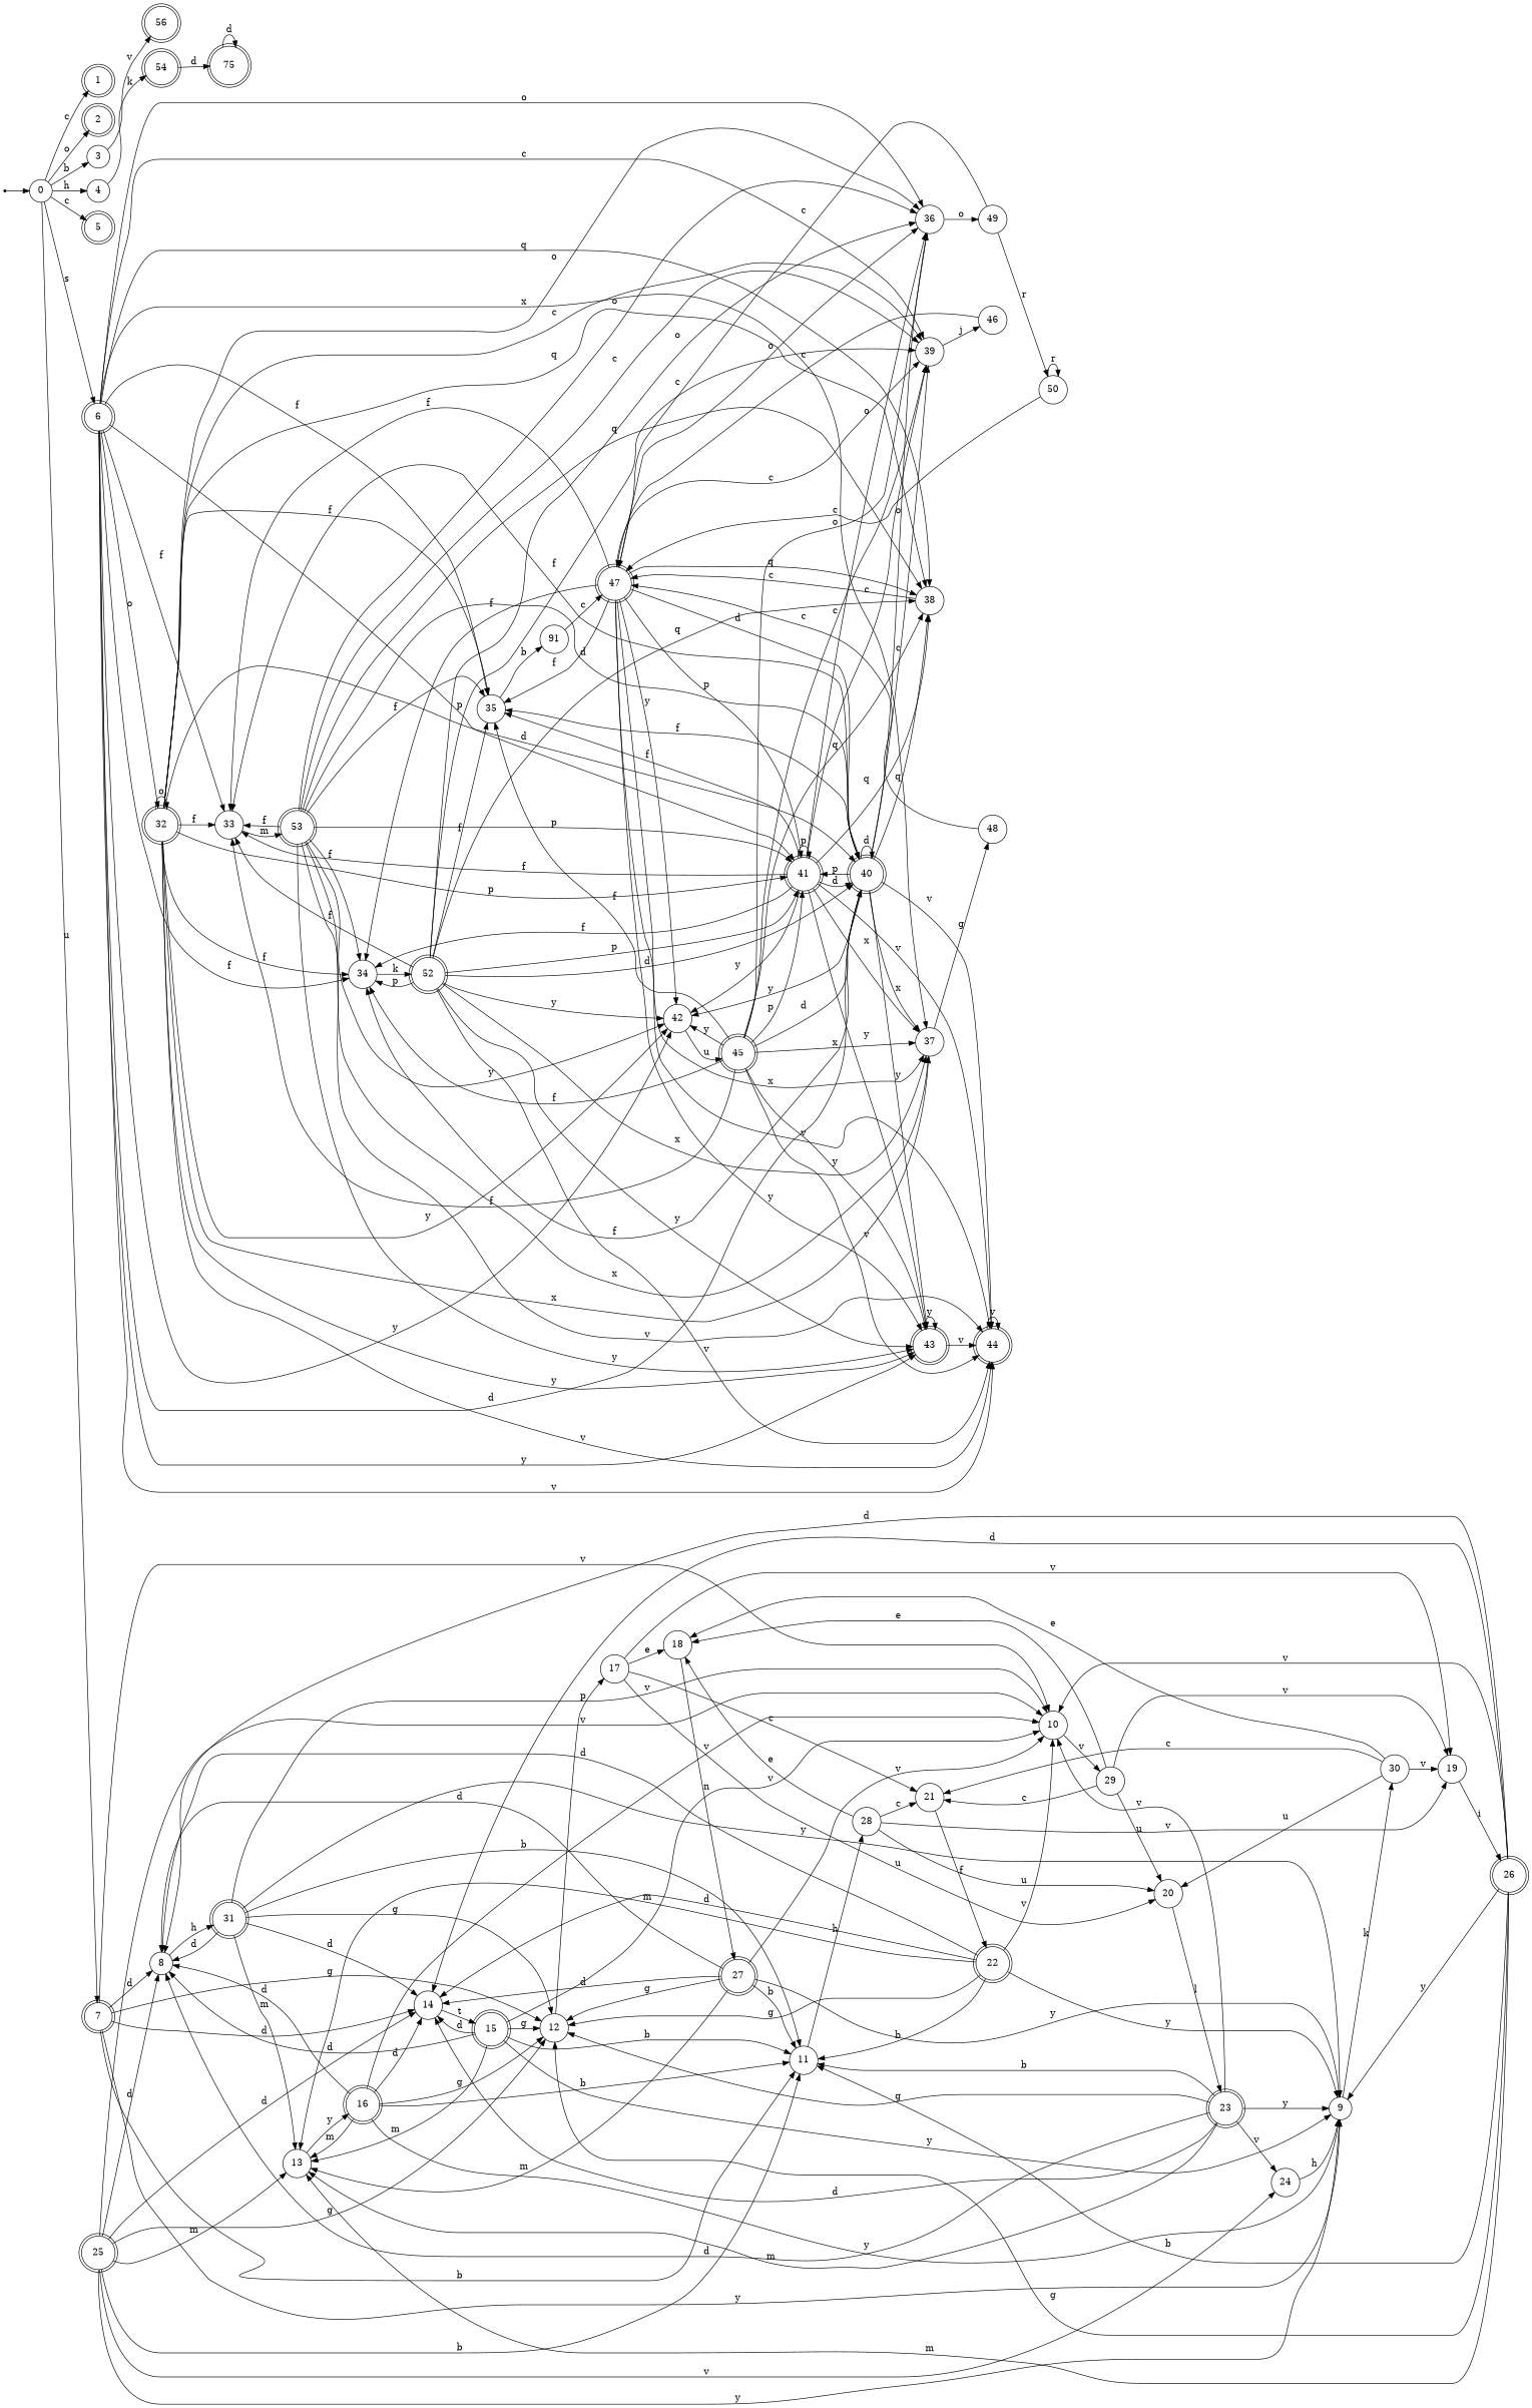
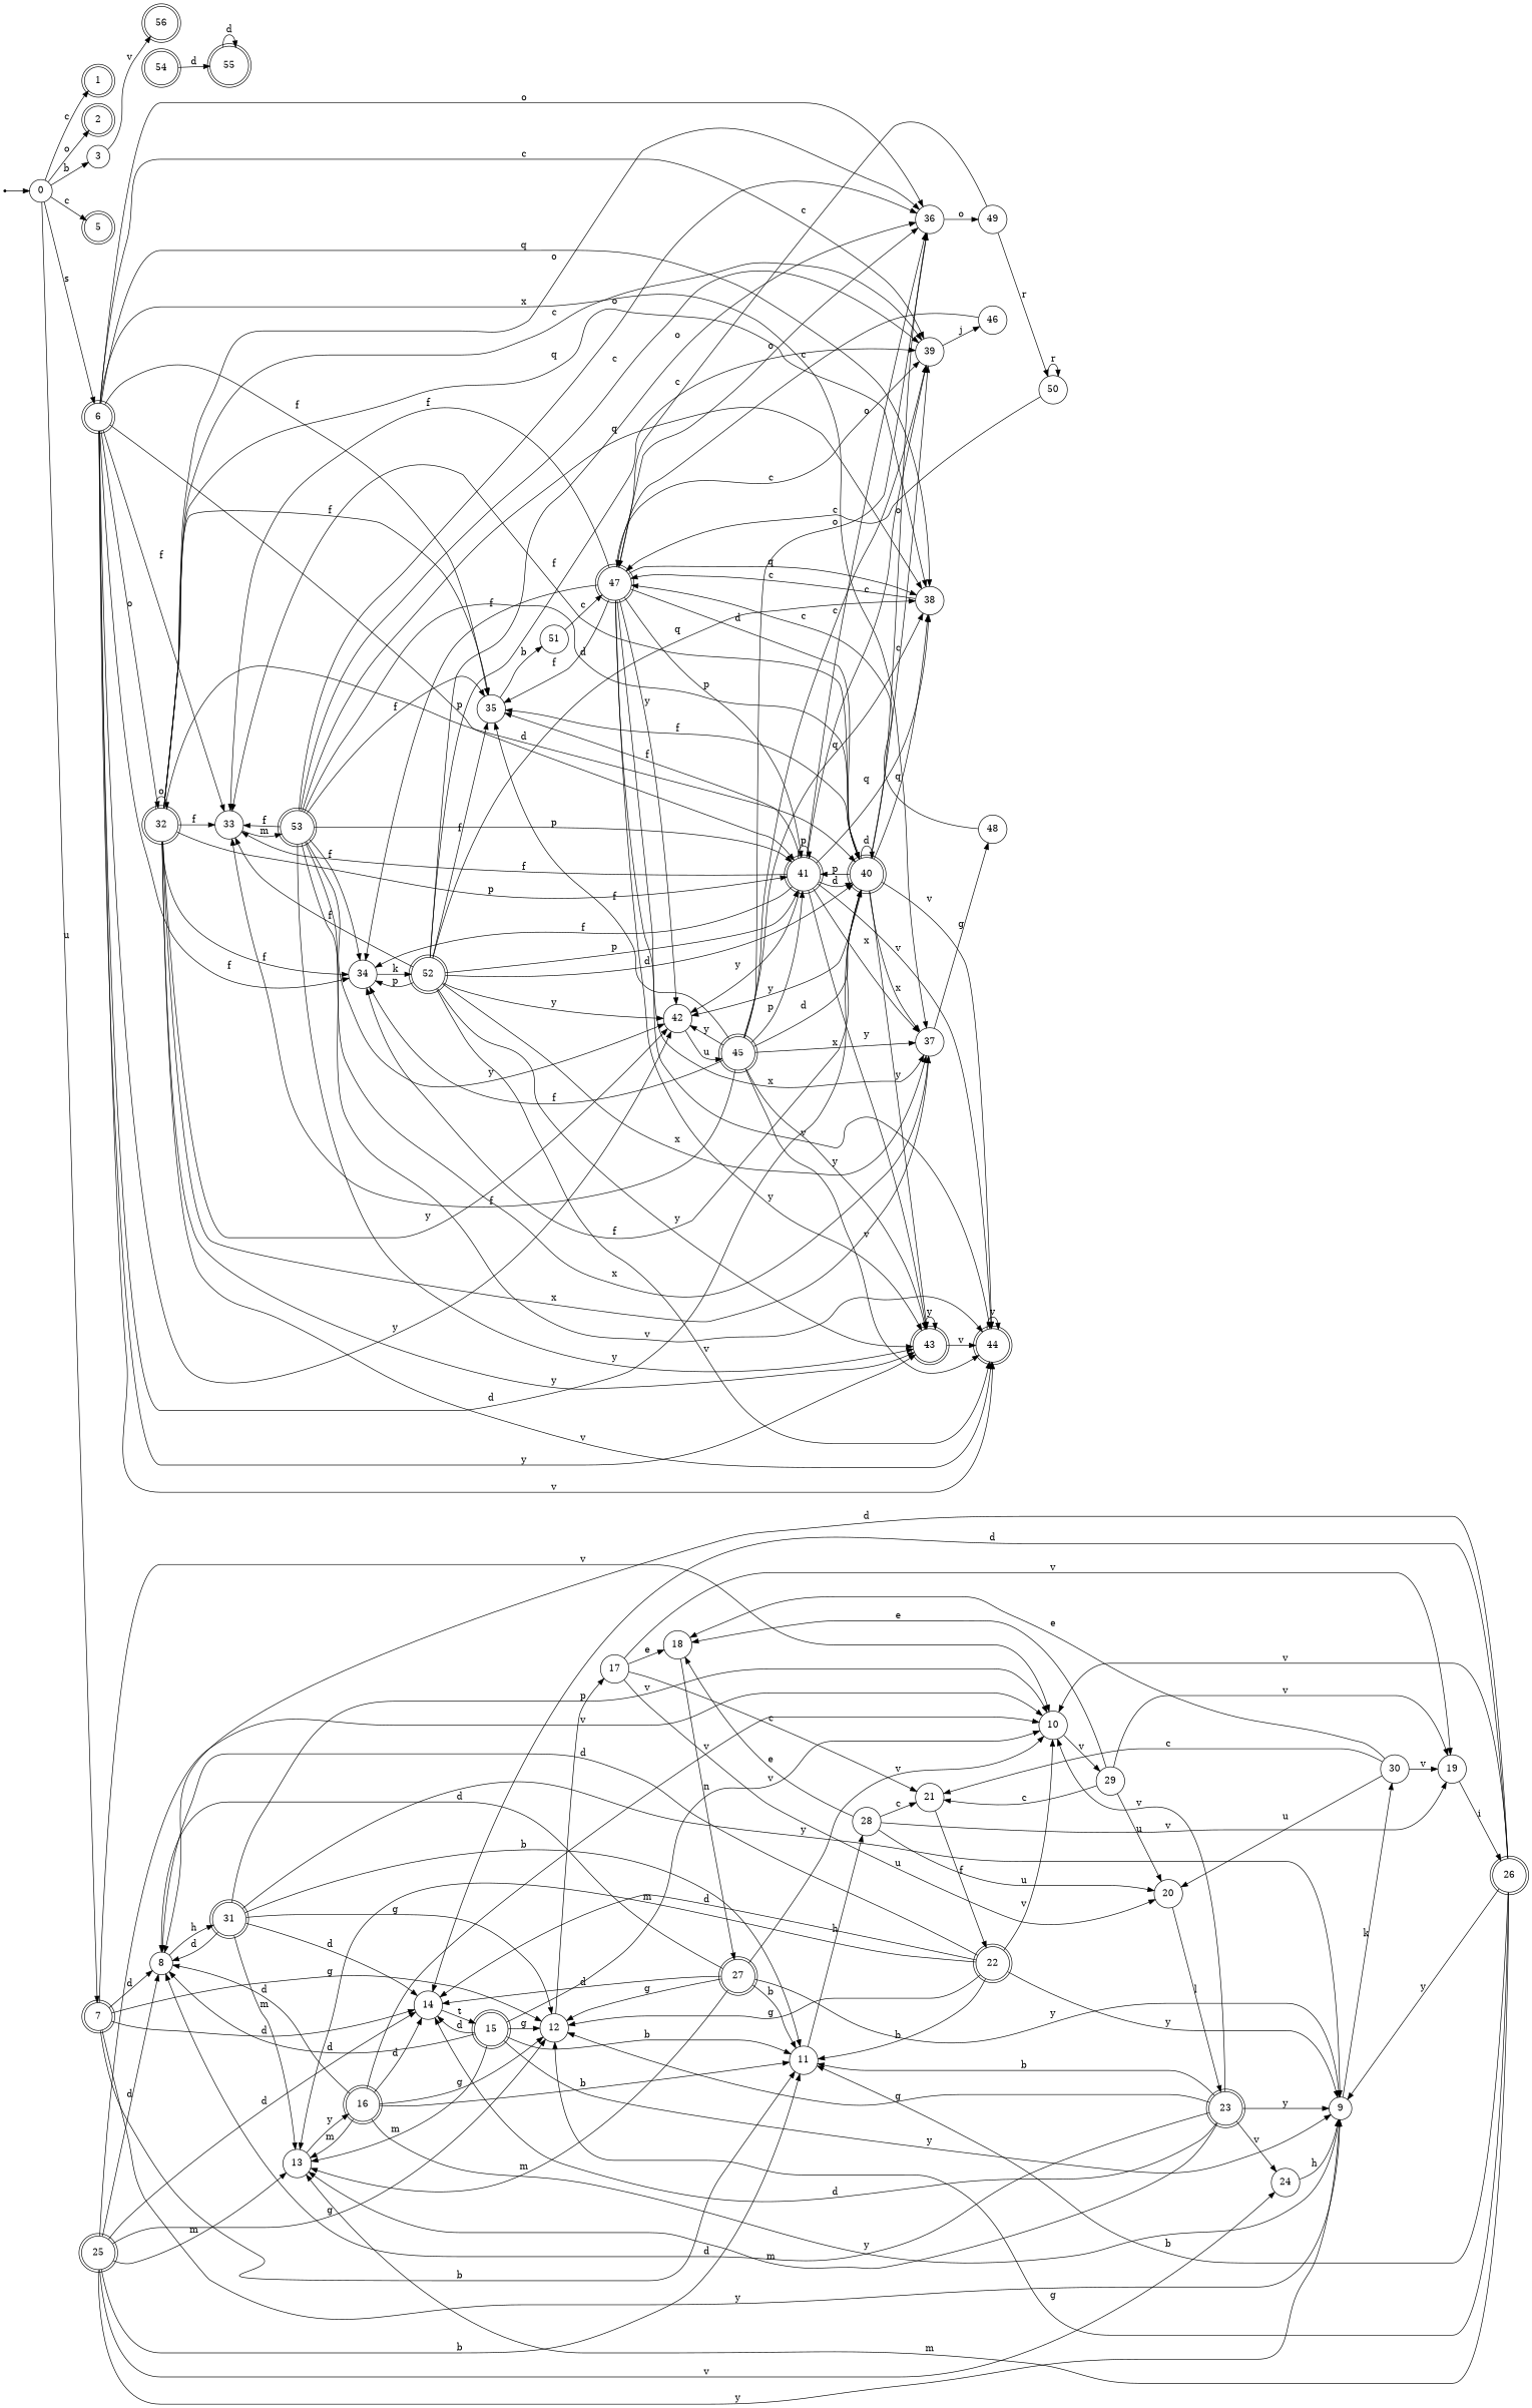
  digraph {
    rankdir=LR
    node [shape=circle]
    dummy0 [shape=point]
    0
    1 [shape=doublecircle]
    2 [shape=doublecircle]
    3
-   4
    5 [shape=doublecircle]
    6 [shape=doublecircle]
    7 [shape=doublecircle]
    56 [shape=doublecircle]
    54 [shape=doublecircle]
    32 [shape=doublecircle]
    33
    34
    35
    36
    37
    38
    39
    40 [shape=doublecircle]
    41 [shape=doublecircle]
    42
    43 [shape=doublecircle]
    44 [shape=doublecircle]
    8
    9
    10
    11
    12
    14
-   55 [shape=doublecircle label=75]
+   55 [shape=doublecircle]
    53 [shape=doublecircle]
    52 [shape=doublecircle]
-   51 [label=91]
+   51
    49
    48
    47 [shape=doublecircle]
    46
    45 [shape=doublecircle]
    31 [shape=doublecircle]
    30
    29
    28
    17
    16 [shape=doublecircle]
    13
    15 [shape=doublecircle]
    18
    19
    20
    21
    27 [shape=doublecircle]
    26 [shape=doublecircle]
    23 [shape=doublecircle]
    22 [shape=doublecircle]
    24
    25 [shape=doublecircle]
    50
    dummy0 -> 0
    0 -> 1 [label=c]
    0 -> 2 [label=o]
    0 -> 3 [label=b]
-   0 -> 4 [label=h]
    0 -> 5 [label=c]
    0 -> 6 [label=s]
    0 -> 7 [label=u]
    3 -> 56 [label=v]
-   4 -> 54 [label=k]
    6 -> 32 [label=o]
    6 -> 33 [label=f]
    6 -> 34 [label=f]
    6 -> 35 [label=f]
    6 -> 36 [label=o]
    6 -> 37 [label=x]
    6 -> 38 [label=q]
    6 -> 39 [label=c]
    6 -> 40 [label=d]
    6 -> 41 [label=p]
    6 -> 42 [label=y]
    6 -> 43 [label=y]
    6 -> 44 [label=v]
    7 -> 8 [label=d]
    7 -> 9 [label=y]
    7 -> 10 [label=v]
    7 -> 11 [label=b]
    7 -> 12 [label=g]
    7 -> 14 [label=d]
    54 -> 55 [label=d]
    32 -> 32 [label=o]
    32 -> 33 [label=f]
    32 -> 34 [label=f]
    32 -> 35 [label=f]
    32 -> 36 [label=o]
    32 -> 37 [label=x]
    32 -> 38 [label=q]
    32 -> 39 [label=c]
    32 -> 40 [label=d]
    32 -> 41 [label=p]
    32 -> 42 [label=y]
    32 -> 43 [label=y]
    32 -> 44 [label=v]
    33 -> 53 [label=m]
    34 -> 52 [label=k]
    35 -> 51 [label=b]
    36 -> 49 [label=o]
    37 -> 48 [label=g]
    38 -> 47 [label=c]
    39 -> 46 [label=j]
    40 -> 33 [label=f]
    40 -> 34 [label=f]
    40 -> 35 [label=f]
    40 -> 36 [label=o]
    40 -> 37 [label=x]
    40 -> 38 [label=q]
    40 -> 39 [label=c]
    40 -> 40 [label=d]
    40 -> 41 [label=p]
    40 -> 42 [label=y]
    40 -> 43 [label=y]
    40 -> 44 [label=v]
    41 -> 33 [label=f]
    41 -> 34 [label=f]
    41 -> 35 [label=f]
    41 -> 36 [label=o]
    41 -> 37 [label=x]
    41 -> 38 [label=q]
    41 -> 39 [label=c]
    41 -> 40 [label=d]
    41 -> 41 [label=p]
    41 -> 42 [label=y]
    41 -> 43 [label=y]
    41 -> 44 [label=v]
    42 -> 45 [label=u]
    43 -> 43 [label=y]
    43 -> 44 [label=v]
    44 -> 44 [label=v]
    8 -> 31 [label=h]
    9 -> 30 [label=k]
    10 -> 29 [label=v]
    11 -> 28 [label=h]
    12 -> 17 [label=p]
    14 -> 15 [label=t]
    55 -> 55 [label=d]
    53 -> 33 [label=f]
    53 -> 34 [label=f]
    53 -> 35 [label=f]
    53 -> 36 [label=o]
    53 -> 37 [label=x]
    53 -> 38 [label=q]
    53 -> 39 [label=c]
    53 -> 40 [label=d]
    53 -> 41 [label=p]
    53 -> 42 [label=y]
    53 -> 43 [label=y]
    53 -> 44 [label=v]
    52 -> 33 [label=f]
    52 -> 34 [label=p]
    52 -> 35 [label=f]
    52 -> 36 [label=o]
    52 -> 37 [label=x]
    52 -> 38 [label=q]
    52 -> 39 [label=c]
    52 -> 40 [label=d]
    52 -> 41 [label=p]
    52 -> 42 [label=y]
    52 -> 43 [label=y]
    52 -> 44 [label=v]
    51 -> 47 [label=c]
    49 -> 47 [label=c]
    49 -> 50 [label=r]
    48 -> 47 [label=c]
    47 -> 33 [label=f]
    47 -> 34 [label=f]
    47 -> 35 [label=f]
    47 -> 36 [label=o]
    47 -> 37 [label=x]
    47 -> 38 [label=q]
    47 -> 39 [label=c]
    47 -> 40 [label=d]
    47 -> 41 [label=p]
    47 -> 42 [label=y]
    47 -> 43 [label=y]
    47 -> 44 [label=v]
    46 -> 47 [label=c]
    45 -> 33 [label=f]
    45 -> 34 [label=f]
    45 -> 35 [label=f]
    45 -> 36 [label=o]
    45 -> 37 [label=x]
    45 -> 38 [label=q]
    45 -> 39 [label=c]
    45 -> 40 [label=d]
    45 -> 41 [label=p]
    45 -> 42 [label=y]
    45 -> 43 [label=y]
    45 -> 44 [label=v]
    31 -> 8 [label=d]
    31 -> 9 [label=y]
    31 -> 10 [label=v]
    31 -> 11 [label=b]
    31 -> 12 [label=g]
    31 -> 14 [label=d]
    31 -> 13 [label=m]
    30 -> 18 [label=e]
    30 -> 19 [label=v]
    30 -> 20 [label=u]
    30 -> 21 [label=c]
    29 -> 18 [label=e]
    29 -> 19 [label=v]
    29 -> 20 [label=u]
    29 -> 21 [label=c]
    28 -> 18 [label=e]
    28 -> 19 [label=v]
    28 -> 20 [label=u]
    28 -> 21 [label=c]
    17 -> 18 [label=e]
    17 -> 19 [label=v]
    17 -> 20 [label=u]
    17 -> 21 [label=c]
    16 -> 8 [label=d]
    16 -> 9 [label=y]
    16 -> 10 [label=v]
    16 -> 11 [label=b]
    16 -> 12 [label=g]
    16 -> 14 [label=d]
    16 -> 13 [label=m]
    13 -> 16 [label=y]
    15 -> 8 [label=d]
    15 -> 9 [label=y]
    15 -> 10 [label=v]
    15 -> 11 [label=b]
    15 -> 12 [label=g]
    15 -> 14 [label=d]
    15 -> 13 [label=m]
    18 -> 27 [label=n]
    19 -> 26 [label=i]
    20 -> 23 [label=l]
    21 -> 22 [label=f]
    27 -> 8 [label=d]
    27 -> 9 [label=y]
    27 -> 10 [label=v]
    27 -> 11 [label=b]
    27 -> 12 [label=g]
    27 -> 14 [label=d]
    27 -> 13 [label=m]
    26 -> 8 [label=d]
    26 -> 9 [label=y]
    26 -> 10 [label=v]
    26 -> 11 [label=b]
    26 -> 12 [label=g]
    26 -> 14 [label=d]
    26 -> 13 [label=m]
    23 -> 8 [label=d]
    23 -> 9 [label=y]
    23 -> 10 [label=v]
    23 -> 11 [label=b]
    23 -> 12 [label=g]
    23 -> 14 [label=d]
    23 -> 13 [label=m]
    23 -> 24 [label=v]
    22 -> 8 [label=d]
    22 -> 9 [label=y]
    22 -> 10 [label=v]
    22 -> 11 [label=b]
    22 -> 12 [label=g]
    22 -> 14 [label=d]
    22 -> 13 [label=m]
    24 -> 9 [label=h]
    25 -> 8 [label=d]
    25 -> 9 [label=y]
    25 -> 10 [label=v]
    25 -> 11 [label=b]
    25 -> 12 [label=g]
    25 -> 14 [label=d]
    25 -> 13 [label=m]
    25 -> 24 [label=v]
    50 -> 47 [label=c]
    50 -> 50 [label=r]
  }
